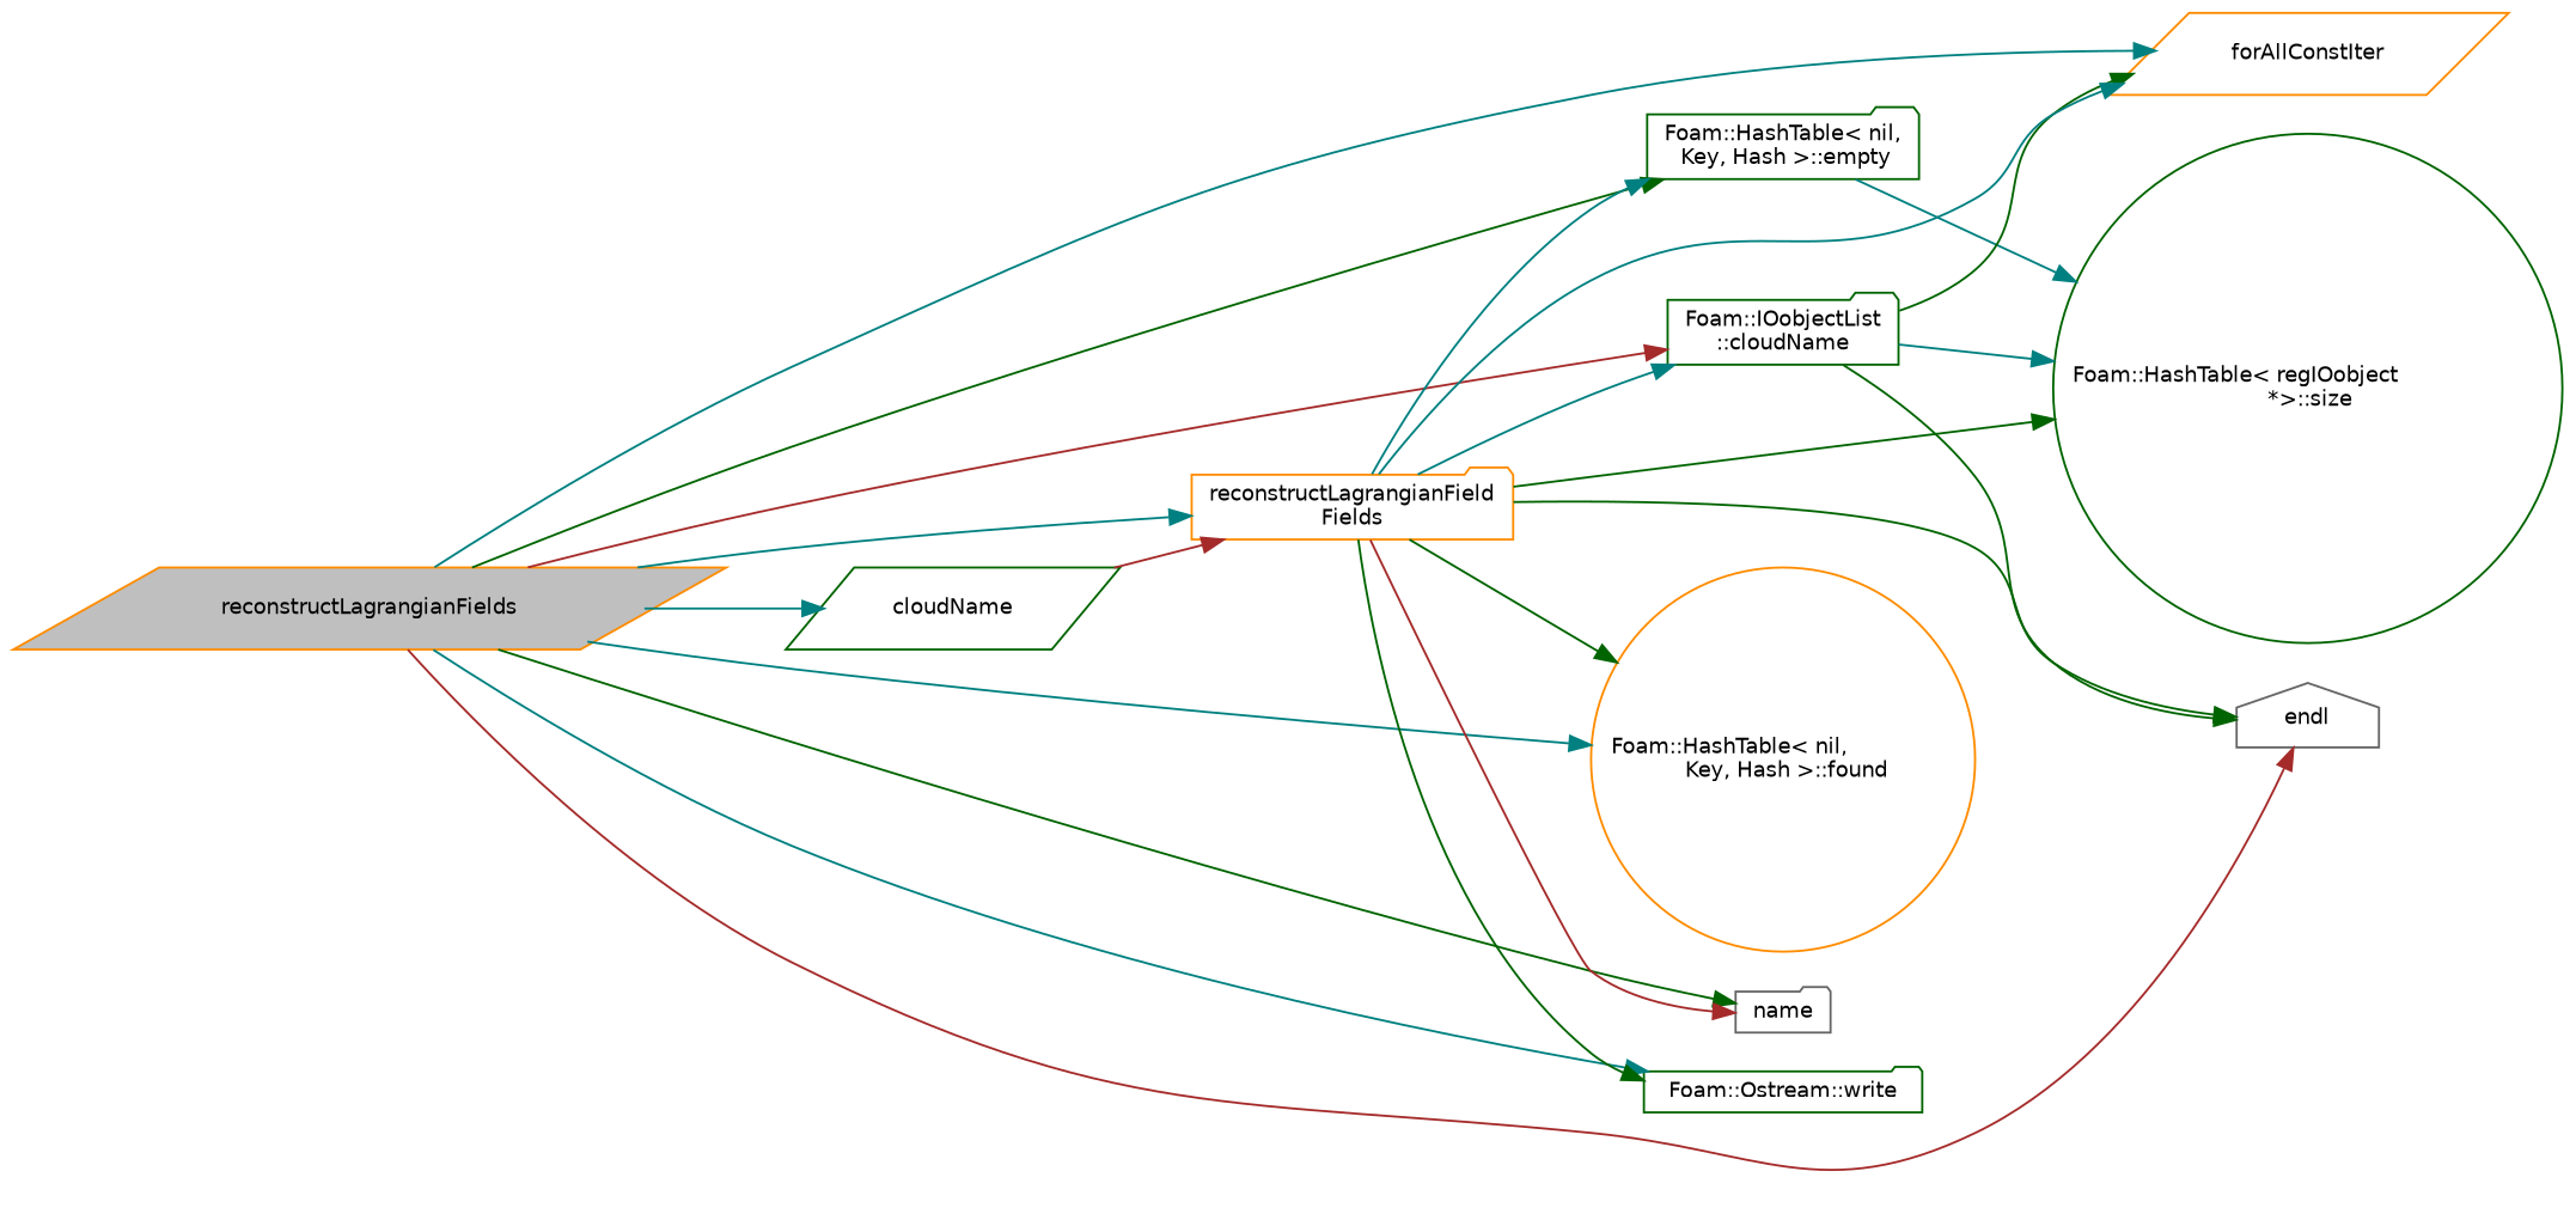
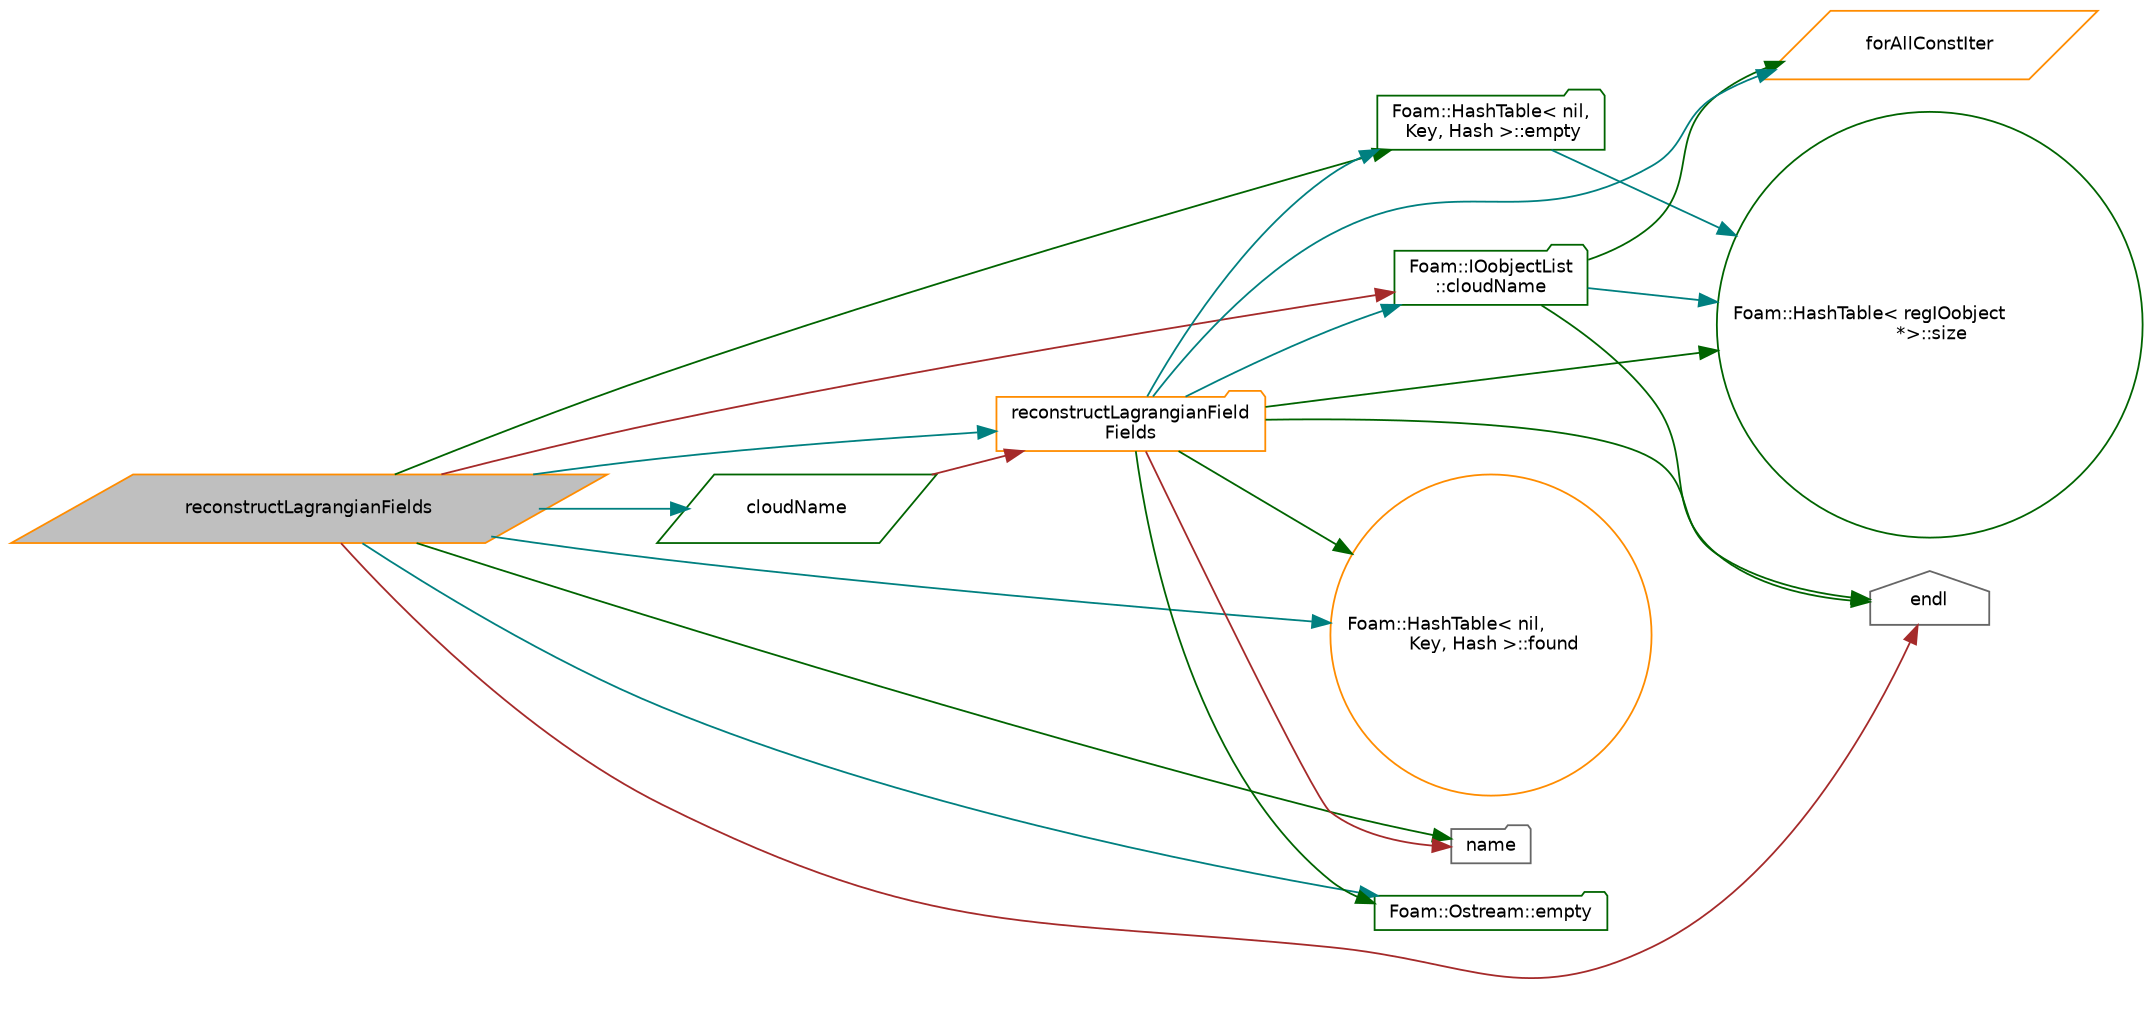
  digraph {
    rankdir=LR
    node [color=darkgreen fontname=Helvetica fontsize=10 shape=folder]
    edge [color=teal fontname=Helvetica fontsize=10 labelfontname=Helvetica labelfontsize=10 style=solid]
    n1 [color=darkorange fillcolor=grey75 fontcolor=black height=0.2 label=reconstructLagrangianFields shape=parallelogram style=filled width=0.4]
    n2 [height=0.2 label=cloudName shape=parallelogram width=0.4]
    n3 [height=0.2 label="Foam::HashTable\< nil,\l Key, Hash \>::empty" width=0.4]
    n4 [color=gray40 height=0.2 label=endl shape=house width=0.4]
    n5 [color=darkorange height=0.2 label=forAllConstIter shape=parallelogram width=0.4]
    n6 [color=darkorange height=0.2 label="Foam::HashTable\< nil,\l Key, Hash \>::found" shape=circle width=0.4]
    n7 [height=0.2 label="Foam::IOobjectList\l::cloudName" width=0.4]
    n8 [color=gray40 height=0.2 label=name width=0.4]
    n9 [color=darkorange height=0.2 label="reconstructLagrangianField\lFields" width=0.4]
-   n10 [height=0.2 label="Foam::Ostream::write" width=0.4]
+   n10 [height=0.2 label="Foam::Ostream::empty" width=0.4]
    n11 [height=0.2 label="Foam::HashTable\< regIOobject\l *\>::size" shape=circle width=0.4]
    n1 -> n2
    n1 -> n3 [color=darkgreen]
    n1 -> n4 [color=brown]
-   n1 -> n5
    n1 -> n6
    n1 -> n7 [color=brown]
    n1 -> n8 [color=darkgreen]
    n1 -> n9
    n1 -> n10
    n2 -> n9 [color=brown]
    n3 -> n11
    n7 -> n4 [color=darkgreen]
    n7 -> n5 [color=darkgreen]
    n7 -> n11
    n9 -> n3
    n9 -> n4 [color=darkgreen]
    n9 -> n5
    n9 -> n6 [color=darkgreen]
    n9 -> n7
    n9 -> n8 [color=brown]
    n9 -> n10 [color=darkgreen]
    n9 -> n11 [color=darkgreen]
  }
